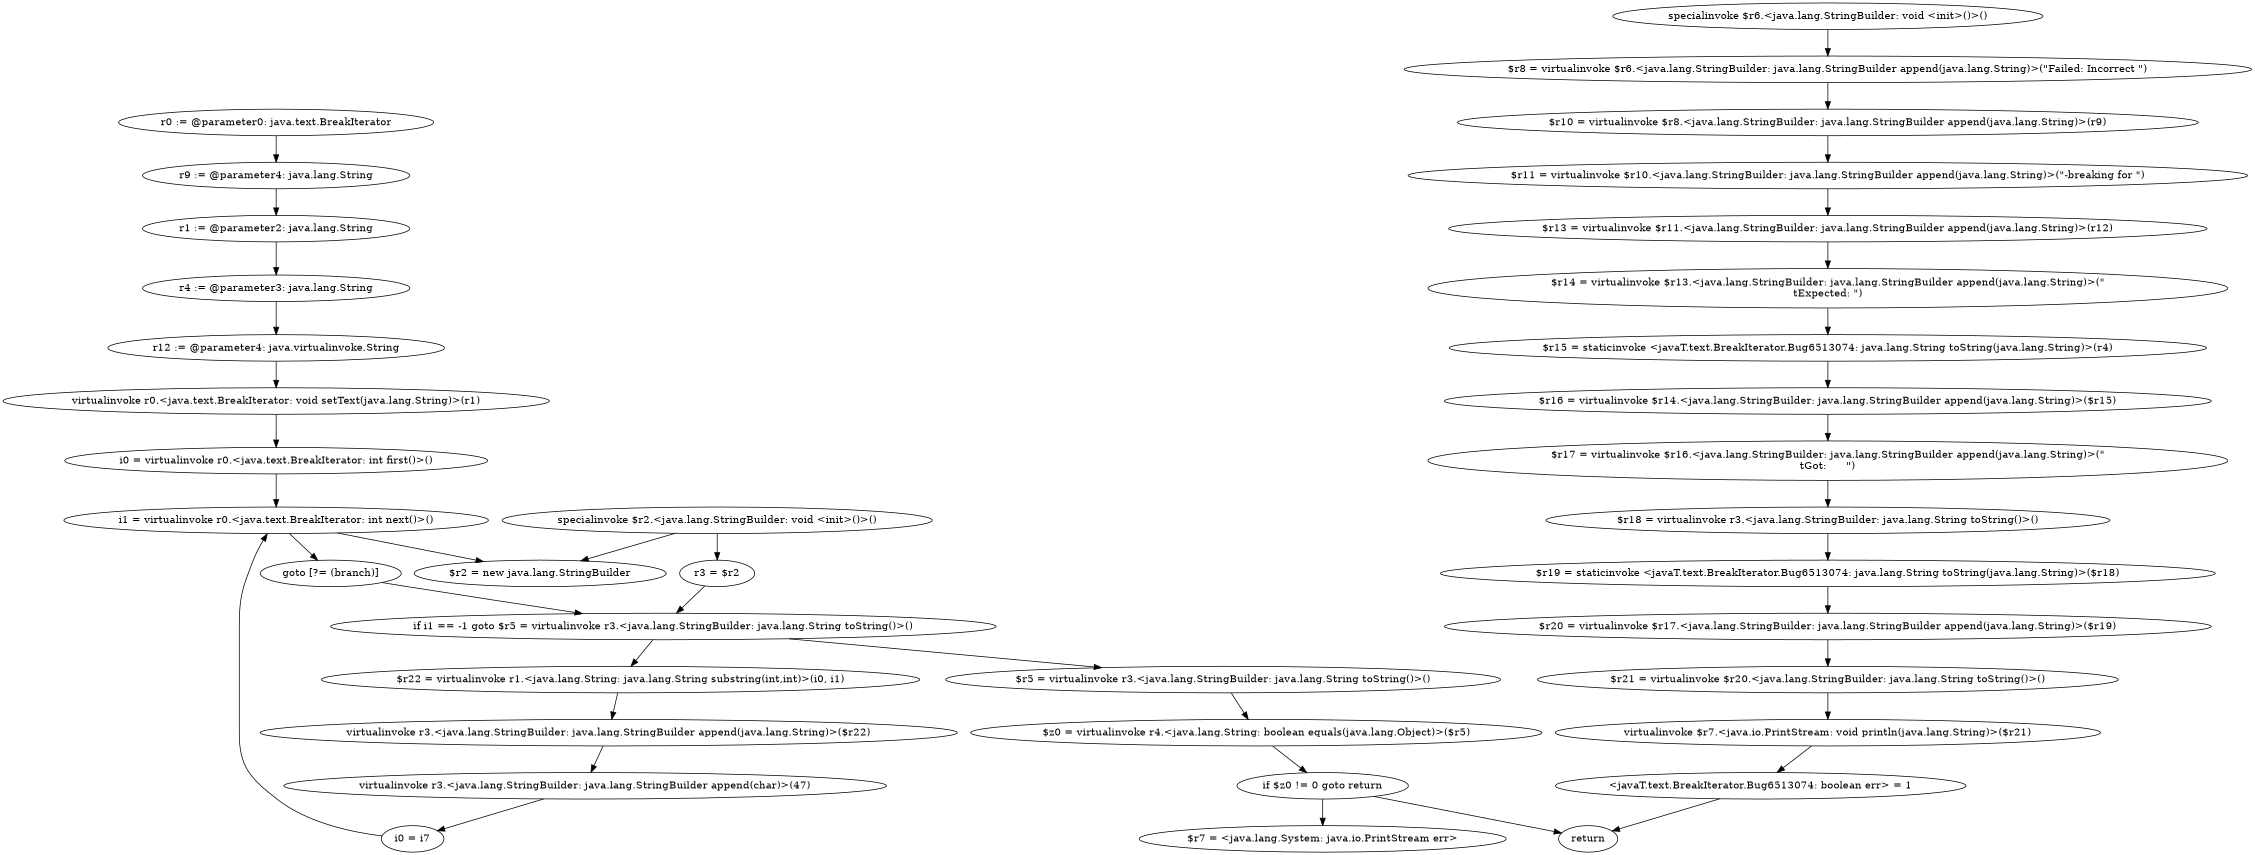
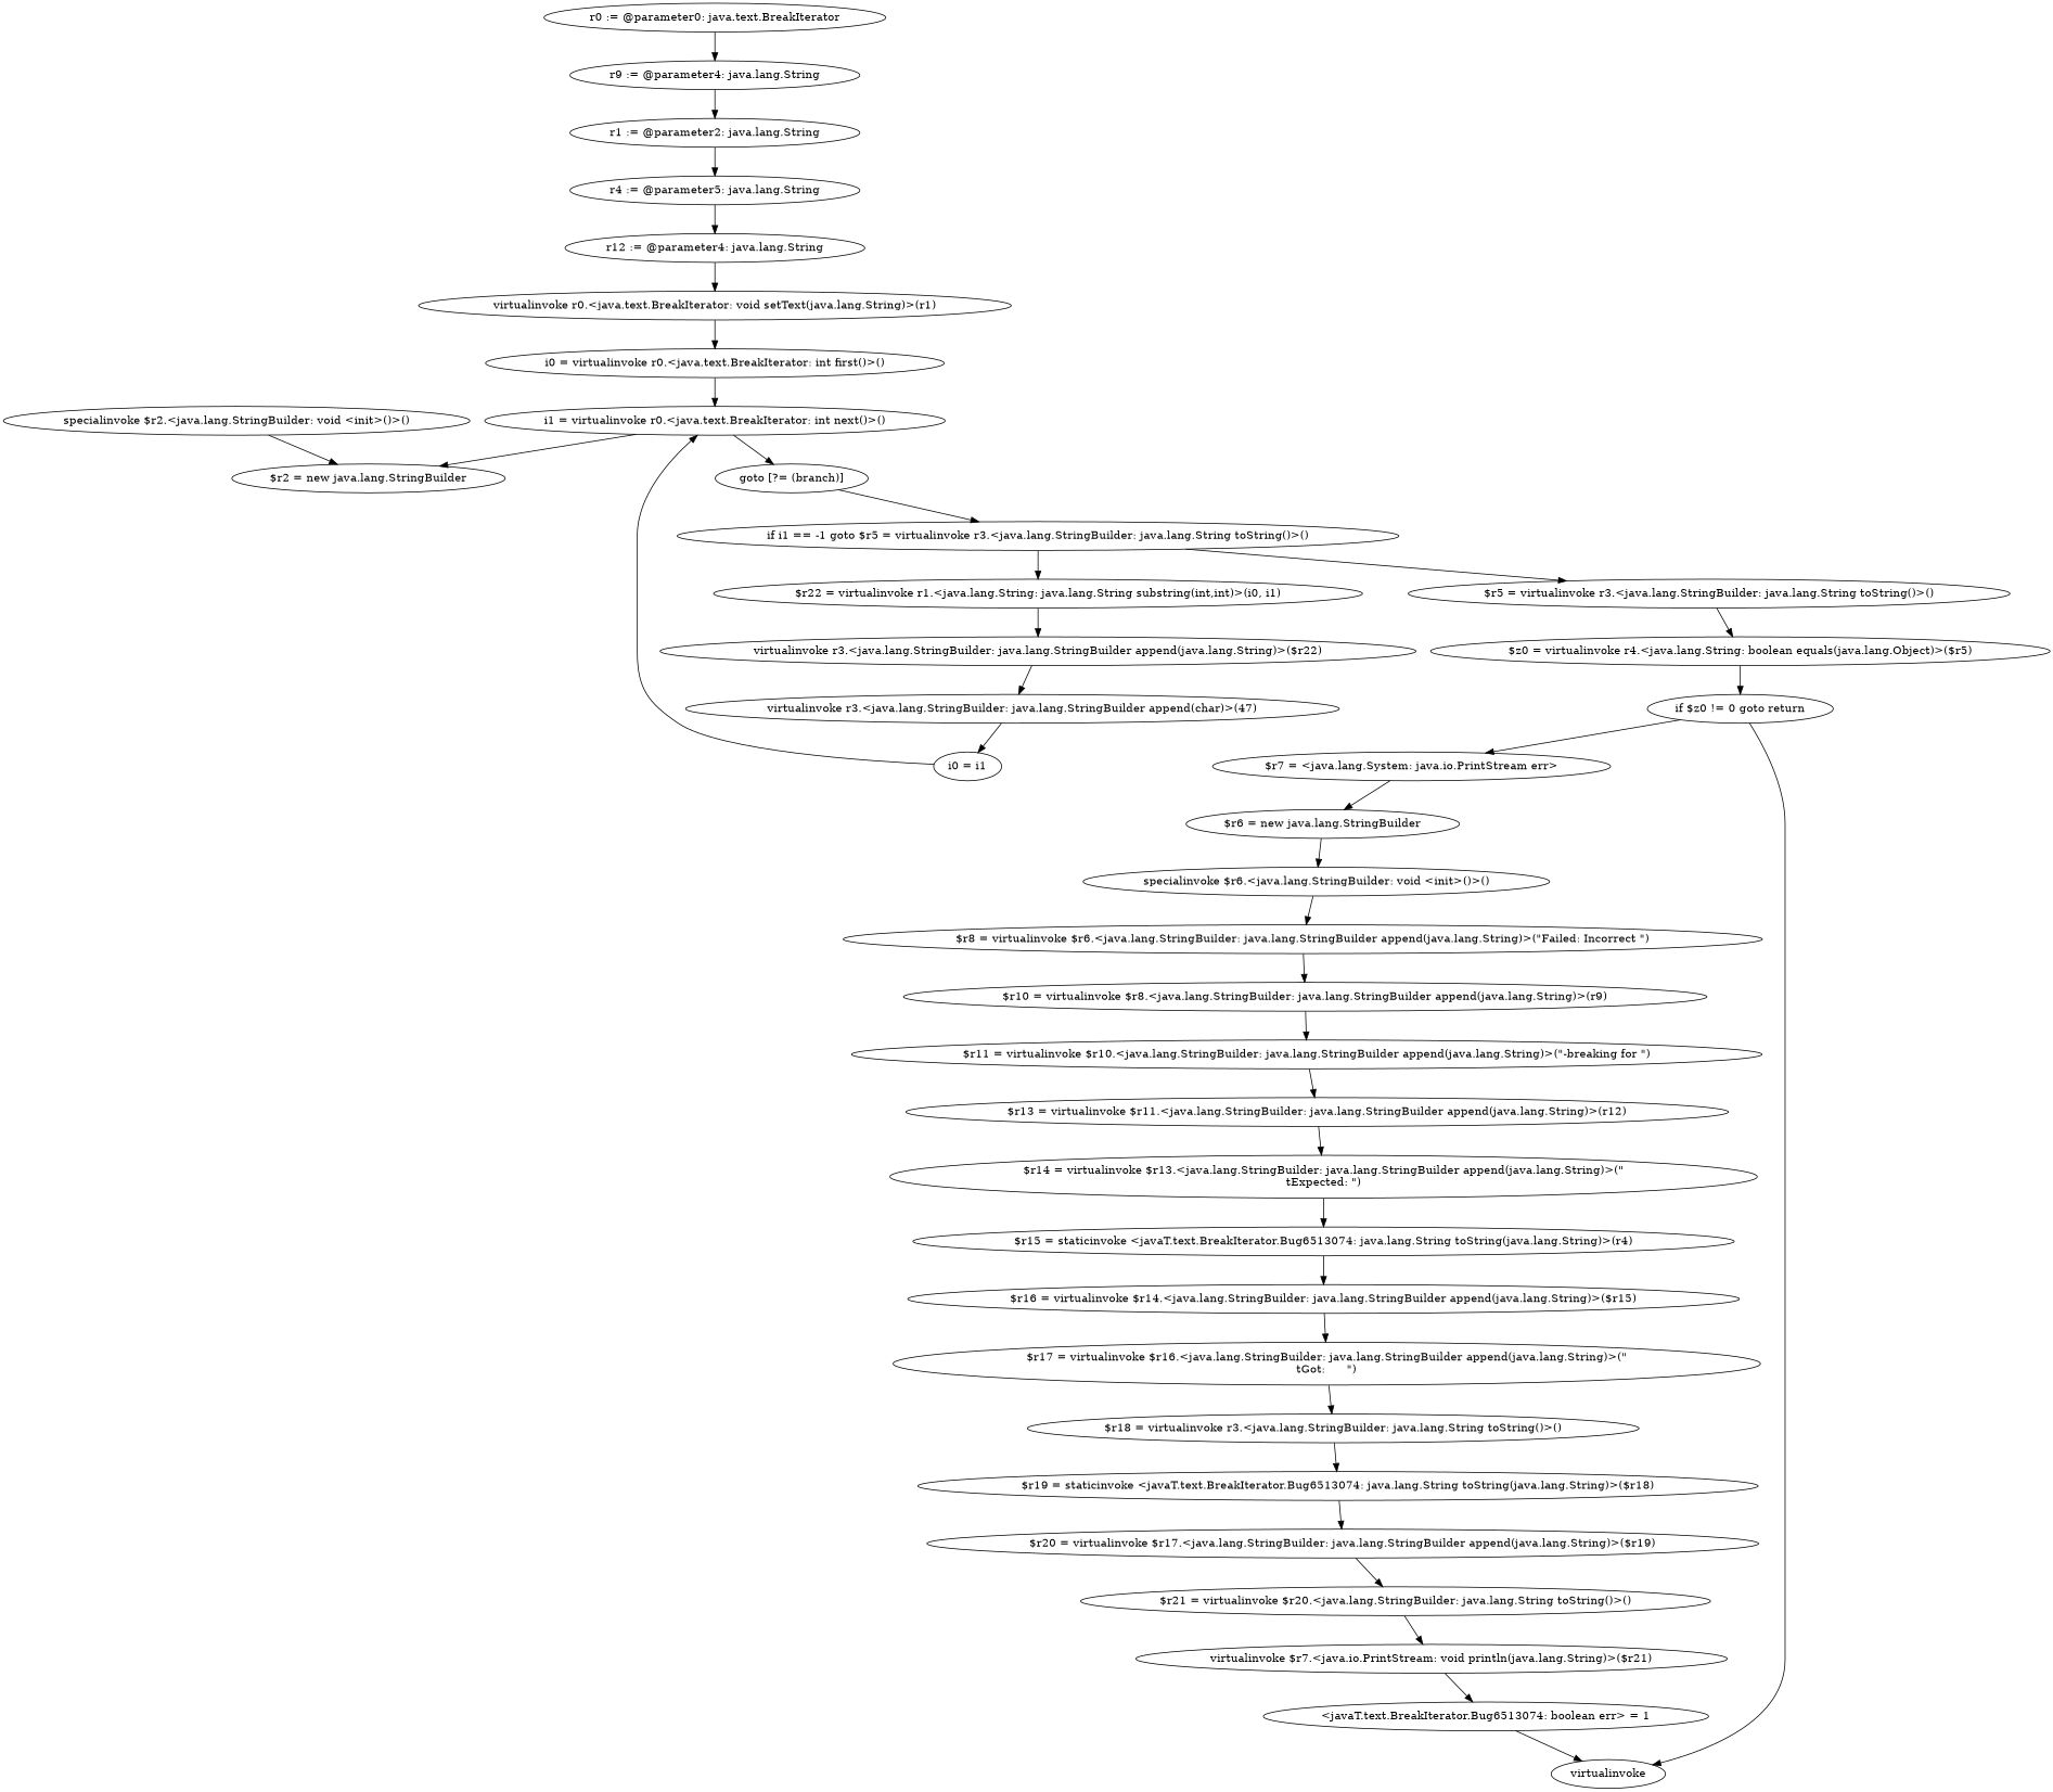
  digraph {
    n1 [label="r9 := @parameter4: java.lang.String"]
    "r0 := @parameter0: java.text.BreakIterator"
    "r1 := @parameter2: java.lang.String"
-   "r4 := @parameter3: java.lang.String"
-   "r12 := @parameter4: java.lang.String" [label="r12 := @parameter4: java.virtualinvoke.String"]
+   "r4 := @parameter3: java.lang.String" [label="r4 := @parameter5: java.lang.String"]
+   "r12 := @parameter4: java.lang.String"
    "virtualinvoke r0.<java.text.BreakIterator: void setText(java.lang.String)>(r1)"
    "i0 = virtualinvoke r0.<java.text.BreakIterator: int first()>()"
    "i1 = virtualinvoke r0.<java.text.BreakIterator: int next()>()"
    "$r2 = new java.lang.StringBuilder"
    "goto [?= (branch)]"
    "if i1 == -1 goto $r5 = virtualinvoke r3.<java.lang.StringBuilder: java.lang.String toString()>()"
    "specialinvoke $r2.<java.lang.StringBuilder: void <init>()>()"
-   "r3 = $r2"
    "$r22 = virtualinvoke r1.<java.lang.String: java.lang.String substring(int,int)>(i0, i1)"
    "$r5 = virtualinvoke r3.<java.lang.StringBuilder: java.lang.String toString()>()"
    "virtualinvoke r3.<java.lang.StringBuilder: java.lang.StringBuilder append(java.lang.String)>($r22)"
    "$z0 = virtualinvoke r4.<java.lang.String: boolean equals(java.lang.Object)>($r5)"
    "virtualinvoke r3.<java.lang.StringBuilder: java.lang.StringBuilder append(char)>(47)"
-   "i0 = i1" [label="i0 = i7"]
+   "i0 = i1"
    "if $z0 != 0 goto return"
    "$r7 = <java.lang.System: java.io.PrintStream err>"
-   return
+   return [label=virtualinvoke]
+   "$r6 = new java.lang.StringBuilder"
    "specialinvoke $r6.<java.lang.StringBuilder: void <init>()>()"
    "$r8 = virtualinvoke $r6.<java.lang.StringBuilder: java.lang.StringBuilder append(java.lang.String)>(\"Failed: Incorrect \")"
    "$r10 = virtualinvoke $r8.<java.lang.StringBuilder: java.lang.StringBuilder append(java.lang.String)>(r9)"
    "$r11 = virtualinvoke $r10.<java.lang.StringBuilder: java.lang.StringBuilder append(java.lang.String)>(\"-breaking for \")"
    "$r13 = virtualinvoke $r11.<java.lang.StringBuilder: java.lang.StringBuilder append(java.lang.String)>(r12)"
    "$r14 = virtualinvoke $r13.<java.lang.StringBuilder: java.lang.StringBuilder append(java.lang.String)>(\"\n\tExpected: \")"
    "$r15 = staticinvoke <javaT.text.BreakIterator.Bug6513074: java.lang.String toString(java.lang.String)>(r4)"
    "$r16 = virtualinvoke $r14.<java.lang.StringBuilder: java.lang.StringBuilder append(java.lang.String)>($r15)"
    "$r17 = virtualinvoke $r16.<java.lang.StringBuilder: java.lang.StringBuilder append(java.lang.String)>(\"\n\tGot:      \")"
    "$r18 = virtualinvoke r3.<java.lang.StringBuilder: java.lang.String toString()>()"
    "$r19 = staticinvoke <javaT.text.BreakIterator.Bug6513074: java.lang.String toString(java.lang.String)>($r18)"
    "$r20 = virtualinvoke $r17.<java.lang.StringBuilder: java.lang.StringBuilder append(java.lang.String)>($r19)"
    "$r21 = virtualinvoke $r20.<java.lang.StringBuilder: java.lang.String toString()>()"
    "virtualinvoke $r7.<java.io.PrintStream: void println(java.lang.String)>($r21)"
    "<javaT.text.BreakIterator.Bug6513074: boolean err> = 1"
    n1 -> "r1 := @parameter2: java.lang.String"
    "r0 := @parameter0: java.text.BreakIterator" -> n1
    "r1 := @parameter2: java.lang.String" -> "r4 := @parameter3: java.lang.String"
    "r4 := @parameter3: java.lang.String" -> "r12 := @parameter4: java.lang.String"
    "r12 := @parameter4: java.lang.String" -> "virtualinvoke r0.<java.text.BreakIterator: void setText(java.lang.String)>(r1)"
    "virtualinvoke r0.<java.text.BreakIterator: void setText(java.lang.String)>(r1)" -> "i0 = virtualinvoke r0.<java.text.BreakIterator: int first()>()"
    "i0 = virtualinvoke r0.<java.text.BreakIterator: int first()>()" -> "i1 = virtualinvoke r0.<java.text.BreakIterator: int next()>()"
    "i1 = virtualinvoke r0.<java.text.BreakIterator: int next()>()" -> "$r2 = new java.lang.StringBuilder"
    "i1 = virtualinvoke r0.<java.text.BreakIterator: int next()>()" -> "goto [?= (branch)]"
    "goto [?= (branch)]" -> "if i1 == -1 goto $r5 = virtualinvoke r3.<java.lang.StringBuilder: java.lang.String toString()>()"
    "if i1 == -1 goto $r5 = virtualinvoke r3.<java.lang.StringBuilder: java.lang.String toString()>()" -> "$r22 = virtualinvoke r1.<java.lang.String: java.lang.String substring(int,int)>(i0, i1)"
    "if i1 == -1 goto $r5 = virtualinvoke r3.<java.lang.StringBuilder: java.lang.String toString()>()" -> "$r5 = virtualinvoke r3.<java.lang.StringBuilder: java.lang.String toString()>()"
    "specialinvoke $r2.<java.lang.StringBuilder: void <init>()>()" -> "$r2 = new java.lang.StringBuilder"
-   "specialinvoke $r2.<java.lang.StringBuilder: void <init>()>()" -> "r3 = $r2"
-   "r3 = $r2" -> "if i1 == -1 goto $r5 = virtualinvoke r3.<java.lang.StringBuilder: java.lang.String toString()>()"
    "$r22 = virtualinvoke r1.<java.lang.String: java.lang.String substring(int,int)>(i0, i1)" -> "virtualinvoke r3.<java.lang.StringBuilder: java.lang.StringBuilder append(java.lang.String)>($r22)"
    "$r5 = virtualinvoke r3.<java.lang.StringBuilder: java.lang.String toString()>()" -> "$z0 = virtualinvoke r4.<java.lang.String: boolean equals(java.lang.Object)>($r5)"
    "virtualinvoke r3.<java.lang.StringBuilder: java.lang.StringBuilder append(java.lang.String)>($r22)" -> "virtualinvoke r3.<java.lang.StringBuilder: java.lang.StringBuilder append(char)>(47)"
    "$z0 = virtualinvoke r4.<java.lang.String: boolean equals(java.lang.Object)>($r5)" -> "if $z0 != 0 goto return"
    "virtualinvoke r3.<java.lang.StringBuilder: java.lang.StringBuilder append(char)>(47)" -> "i0 = i1"
    "i0 = i1" -> "i1 = virtualinvoke r0.<java.text.BreakIterator: int next()>()"
    "if $z0 != 0 goto return" -> "$r7 = <java.lang.System: java.io.PrintStream err>"
    "if $z0 != 0 goto return" -> return
+   "$r7 = <java.lang.System: java.io.PrintStream err>" -> "$r6 = new java.lang.StringBuilder"
+   "$r6 = new java.lang.StringBuilder" -> "specialinvoke $r6.<java.lang.StringBuilder: void <init>()>()"
    "specialinvoke $r6.<java.lang.StringBuilder: void <init>()>()" -> "$r8 = virtualinvoke $r6.<java.lang.StringBuilder: java.lang.StringBuilder append(java.lang.String)>(\"Failed: Incorrect \")"
    "$r8 = virtualinvoke $r6.<java.lang.StringBuilder: java.lang.StringBuilder append(java.lang.String)>(\"Failed: Incorrect \")" -> "$r10 = virtualinvoke $r8.<java.lang.StringBuilder: java.lang.StringBuilder append(java.lang.String)>(r9)"
    "$r10 = virtualinvoke $r8.<java.lang.StringBuilder: java.lang.StringBuilder append(java.lang.String)>(r9)" -> "$r11 = virtualinvoke $r10.<java.lang.StringBuilder: java.lang.StringBuilder append(java.lang.String)>(\"-breaking for \")"
    "$r11 = virtualinvoke $r10.<java.lang.StringBuilder: java.lang.StringBuilder append(java.lang.String)>(\"-breaking for \")" -> "$r13 = virtualinvoke $r11.<java.lang.StringBuilder: java.lang.StringBuilder append(java.lang.String)>(r12)"
    "$r13 = virtualinvoke $r11.<java.lang.StringBuilder: java.lang.StringBuilder append(java.lang.String)>(r12)" -> "$r14 = virtualinvoke $r13.<java.lang.StringBuilder: java.lang.StringBuilder append(java.lang.String)>(\"\n\tExpected: \")"
    "$r14 = virtualinvoke $r13.<java.lang.StringBuilder: java.lang.StringBuilder append(java.lang.String)>(\"\n\tExpected: \")" -> "$r15 = staticinvoke <javaT.text.BreakIterator.Bug6513074: java.lang.String toString(java.lang.String)>(r4)"
    "$r15 = staticinvoke <javaT.text.BreakIterator.Bug6513074: java.lang.String toString(java.lang.String)>(r4)" -> "$r16 = virtualinvoke $r14.<java.lang.StringBuilder: java.lang.StringBuilder append(java.lang.String)>($r15)"
    "$r16 = virtualinvoke $r14.<java.lang.StringBuilder: java.lang.StringBuilder append(java.lang.String)>($r15)" -> "$r17 = virtualinvoke $r16.<java.lang.StringBuilder: java.lang.StringBuilder append(java.lang.String)>(\"\n\tGot:      \")"
    "$r17 = virtualinvoke $r16.<java.lang.StringBuilder: java.lang.StringBuilder append(java.lang.String)>(\"\n\tGot:      \")" -> "$r18 = virtualinvoke r3.<java.lang.StringBuilder: java.lang.String toString()>()"
    "$r18 = virtualinvoke r3.<java.lang.StringBuilder: java.lang.String toString()>()" -> "$r19 = staticinvoke <javaT.text.BreakIterator.Bug6513074: java.lang.String toString(java.lang.String)>($r18)"
    "$r19 = staticinvoke <javaT.text.BreakIterator.Bug6513074: java.lang.String toString(java.lang.String)>($r18)" -> "$r20 = virtualinvoke $r17.<java.lang.StringBuilder: java.lang.StringBuilder append(java.lang.String)>($r19)"
    "$r20 = virtualinvoke $r17.<java.lang.StringBuilder: java.lang.StringBuilder append(java.lang.String)>($r19)" -> "$r21 = virtualinvoke $r20.<java.lang.StringBuilder: java.lang.String toString()>()"
    "$r21 = virtualinvoke $r20.<java.lang.StringBuilder: java.lang.String toString()>()" -> "virtualinvoke $r7.<java.io.PrintStream: void println(java.lang.String)>($r21)"
    "virtualinvoke $r7.<java.io.PrintStream: void println(java.lang.String)>($r21)" -> "<javaT.text.BreakIterator.Bug6513074: boolean err> = 1"
    "<javaT.text.BreakIterator.Bug6513074: boolean err> = 1" -> return
  }
